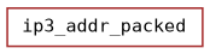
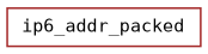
  digraph {
    rankdir=LR
    fontname="DejaVu Sans Mono"
-   n1 [color=brown fillcolor=white fontname="DejaVu Sans Mono" fontsize=10 height=0.2 label=ip3_addr_packed shape=record style=filled width=0.4]
+   n1 [color=brown fillcolor=white fontname="DejaVu Sans Mono" fontsize=10 height=0.2 label=ip6_addr_packed shape=record style=filled width=0.4]
  }
